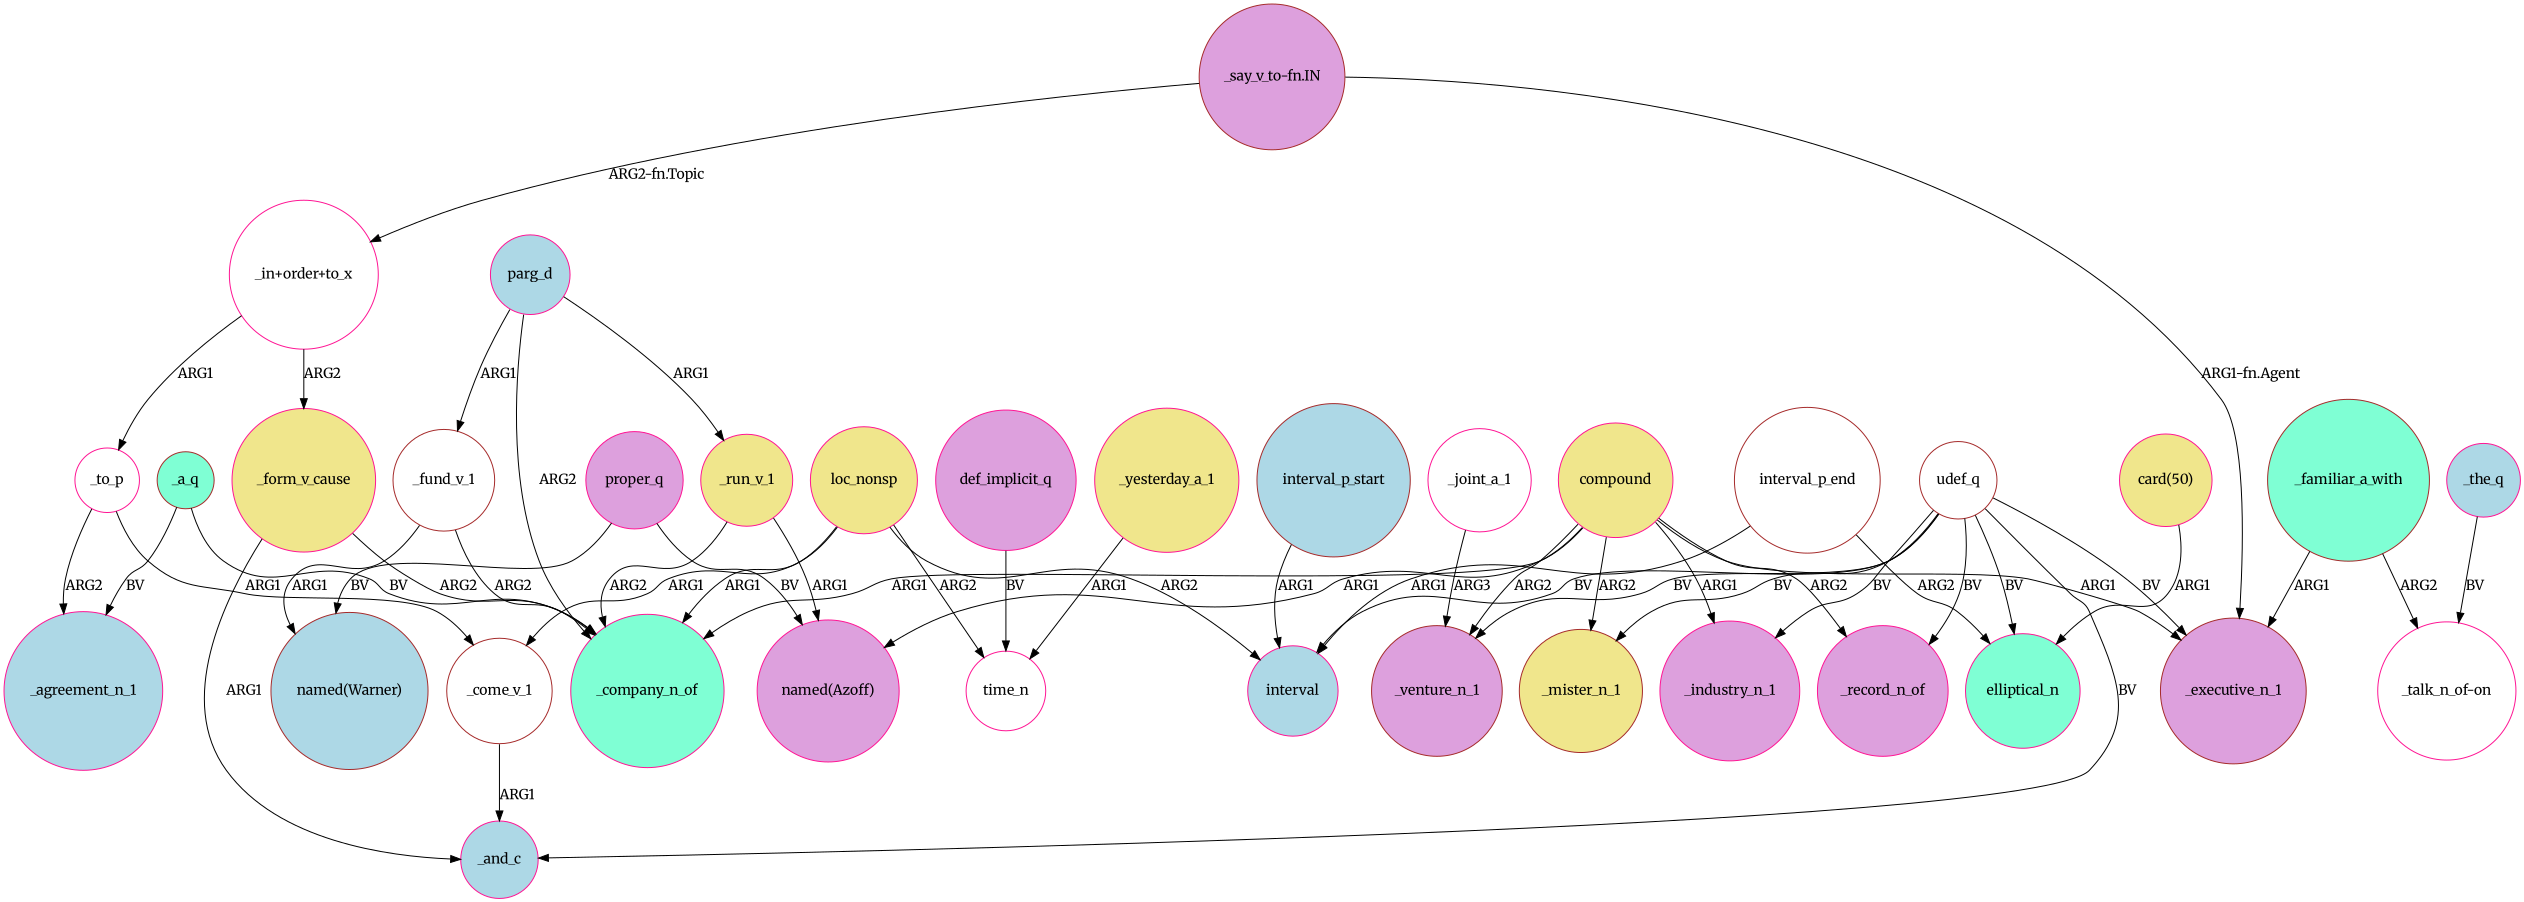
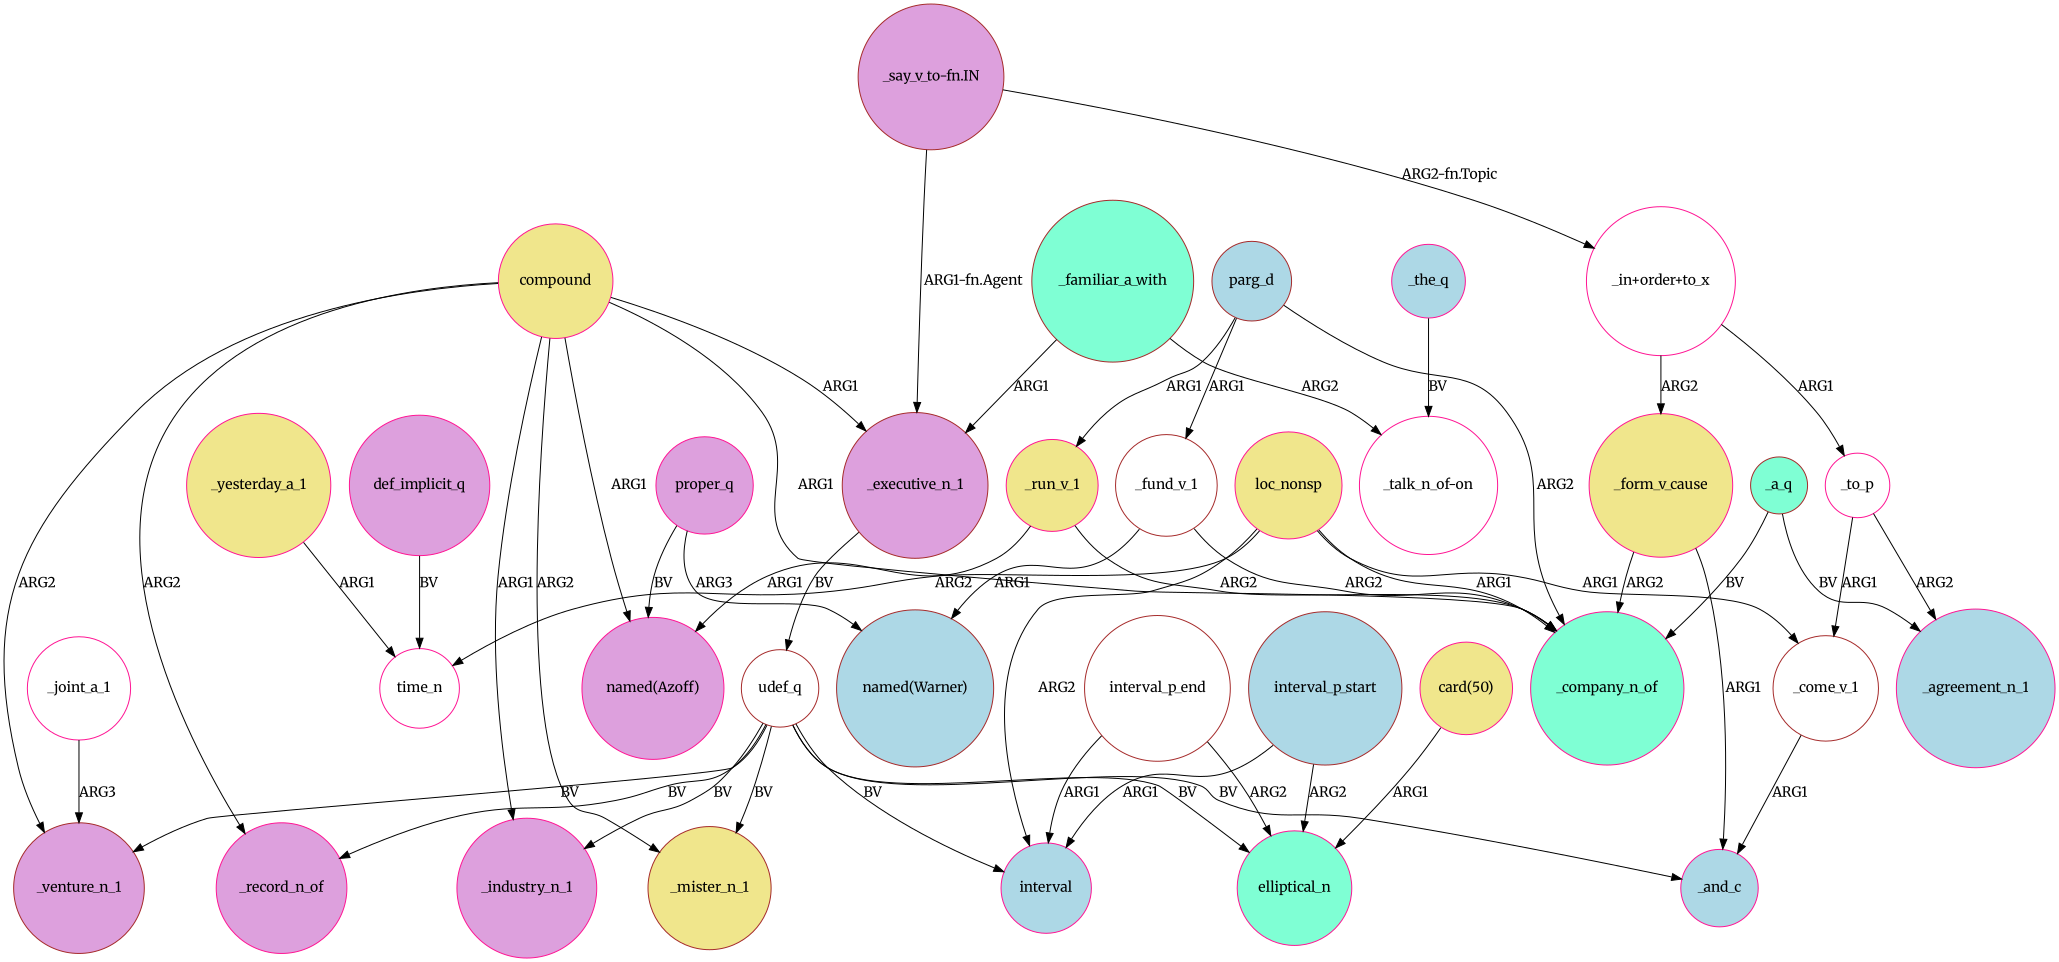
  digraph {
    fontname=Merriweather
    node [color=deeppink fillcolor=white fontname=Merriweather shape=circle style=filled]
    edge [fontname=Merriweather]
    _come_v_1 [color=brown]
    _and_c [fillcolor=lightblue]
    compound [fillcolor=khaki]
    "named(Azoff)" [fillcolor=plum]
    _venture_n_1 [color=brown fillcolor=plum]
    _executive_n_1 [color=brown fillcolor=plum]
    _record_n_of [fillcolor=plum]
    _mister_n_1 [color=brown fillcolor=khaki]
    _industry_n_1 [fillcolor=plum]
    _company_n_of [fillcolor=aquamarine]
    _joint_a_1
    _yesterday_a_1 [fillcolor=khaki]
    time_n
    _familiar_a_with [color=brown fillcolor=aquamarine]
    "_talk_n_of-on"
    loc_nonsp [fillcolor=khaki]
    interval [fillcolor=lightblue]
    udef_q [color=brown]
    elliptical_n [fillcolor=aquamarine]
    _to_p
    _agreement_n_1 [fillcolor=lightblue]
    interval_p_end [color=brown]
-   parg_d [fillcolor=lightblue]
+   parg_d [color=brown fillcolor=lightblue]
    _run_v_1 [fillcolor=khaki]
    _fund_v_1 [color=brown]
    "named(Warner)" [color=brown fillcolor=lightblue]
    _form_v_cause [fillcolor=khaki]
    interval_p_start [color=brown fillcolor=lightblue]
    "_in+order+to_x"
    "_say_v_to-fn.IN" [color=brown fillcolor=plum]
    _the_q [fillcolor=lightblue]
    _a_q [color=brown fillcolor=aquamarine]
    proper_q [fillcolor=plum]
    "card(50)" [fillcolor=khaki]
    def_implicit_q [fillcolor=plum]
    _come_v_1 -> _and_c [label=ARG1]
    compound -> "named(Azoff)" [label=ARG1]
    compound -> _venture_n_1 [label=ARG2]
    compound -> _executive_n_1 [label=ARG1]
    compound -> _record_n_of [label=ARG2]
    compound -> _mister_n_1 [label=ARG2]
    compound -> _industry_n_1 [label=ARG1]
    compound -> _company_n_of [label=ARG1]
    _joint_a_1 -> _venture_n_1 [label=ARG3]
    _yesterday_a_1 -> time_n [label=ARG1]
    _familiar_a_with -> _executive_n_1 [label=ARG1]
    _familiar_a_with -> "_talk_n_of-on" [label=ARG2]
    loc_nonsp -> _come_v_1 [label=ARG1]
    loc_nonsp -> _company_n_of [label=ARG1]
    loc_nonsp -> time_n [label=ARG2]
    loc_nonsp -> interval [label=ARG2]
    udef_q -> _and_c [label=BV]
    udef_q -> _venture_n_1 [label=BV]
-   udef_q -> _executive_n_1 [label=BV]
+   _executive_n_1 -> udef_q [label=BV]
    udef_q -> _record_n_of [label=BV]
    udef_q -> _mister_n_1 [label=BV]
    udef_q -> _industry_n_1 [label=BV]
    udef_q -> interval [label=BV]
    udef_q -> elliptical_n [label=BV]
    _to_p -> _come_v_1 [label=ARG1]
    _to_p -> _agreement_n_1 [label=ARG2]
    interval_p_end -> interval [label=ARG1]
    interval_p_end -> elliptical_n [label=ARG2]
    parg_d -> _company_n_of [label=ARG2]
    parg_d -> _run_v_1 [label=ARG1]
    parg_d -> _fund_v_1 [label=ARG1]
    _run_v_1 -> "named(Azoff)" [label=ARG1]
    _run_v_1 -> _company_n_of [label=ARG2]
    _fund_v_1 -> _company_n_of [label=ARG2]
    _fund_v_1 -> "named(Warner)" [label=ARG1]
    _form_v_cause -> _and_c [label=ARG1]
    _form_v_cause -> _company_n_of [label=ARG2]
    interval_p_start -> interval [label=ARG1]
+   interval_p_start -> elliptical_n [label=ARG2]
    "_in+order+to_x" -> _to_p [label=ARG1]
    "_in+order+to_x" -> _form_v_cause [label=ARG2]
    "_say_v_to-fn.IN" -> _executive_n_1 [label="ARG1-fn.Agent"]
    "_say_v_to-fn.IN" -> "_in+order+to_x" [label="ARG2-fn.Topic"]
    _the_q -> "_talk_n_of-on" [label=BV]
    _a_q -> _company_n_of [label=BV]
    _a_q -> _agreement_n_1 [label=BV]
    proper_q -> "named(Azoff)" [label=BV]
-   proper_q -> "named(Warner)" [label=BV]
+   proper_q -> "named(Warner)" [label=ARG3]
    "card(50)" -> elliptical_n [label=ARG1]
    def_implicit_q -> time_n [label=BV]
  }
